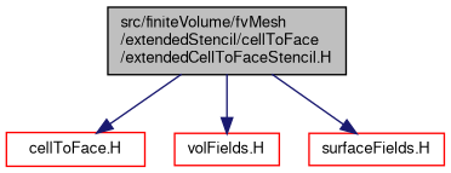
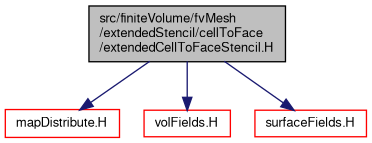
  digraph {
    node [color=red fontname=FreeSans fontsize=10 shape=record]
    edge [color=midnightblue fontname=FreeSans fontsize=10 labelfontname=FreeSans labelfontsize=10 style=solid]
    n1 [color=black fillcolor=grey75 fontcolor=black height=0.2 label="src/finiteVolume/fvMesh\l/extendedStencil/cellToFace\l/extendedCellToFaceStencil.H" style=filled width=0.4]
-   n2 [height=0.2 label="cellToFace.H" width=0.4]
+   n2 [height=0.2 label="mapDistribute.H" width=0.4]
    n3 [height=0.2 label="volFields.H" width=0.4]
    n4 [height=0.2 label="surfaceFields.H" width=0.4]
    n1 -> n2
    n1 -> n3
    n1 -> n4
  }
